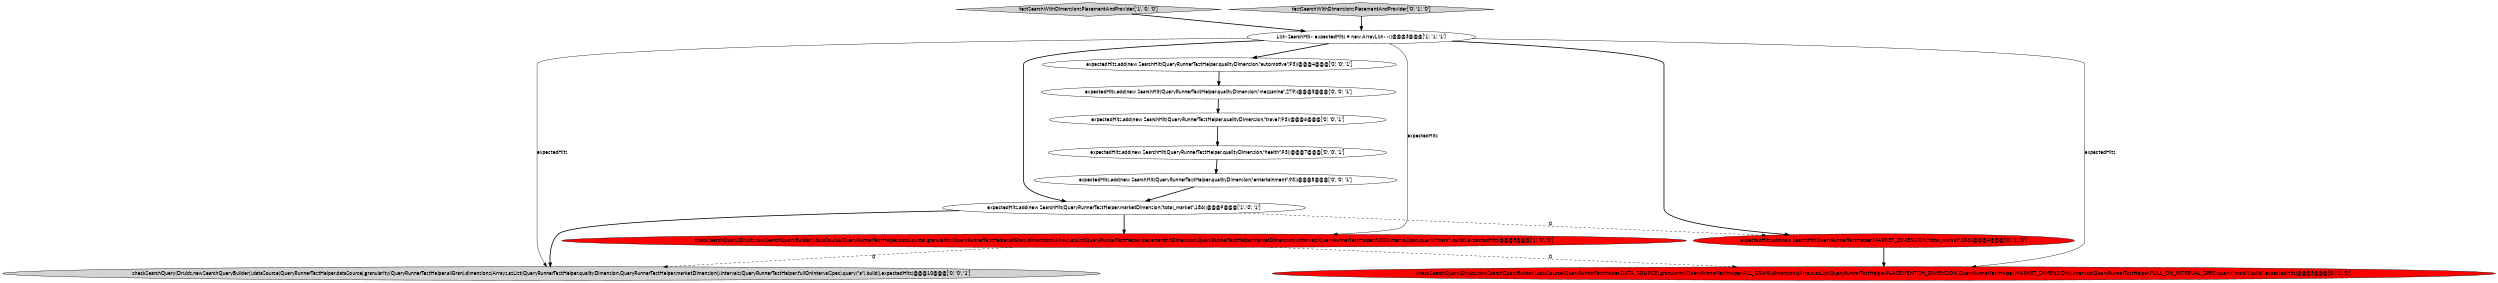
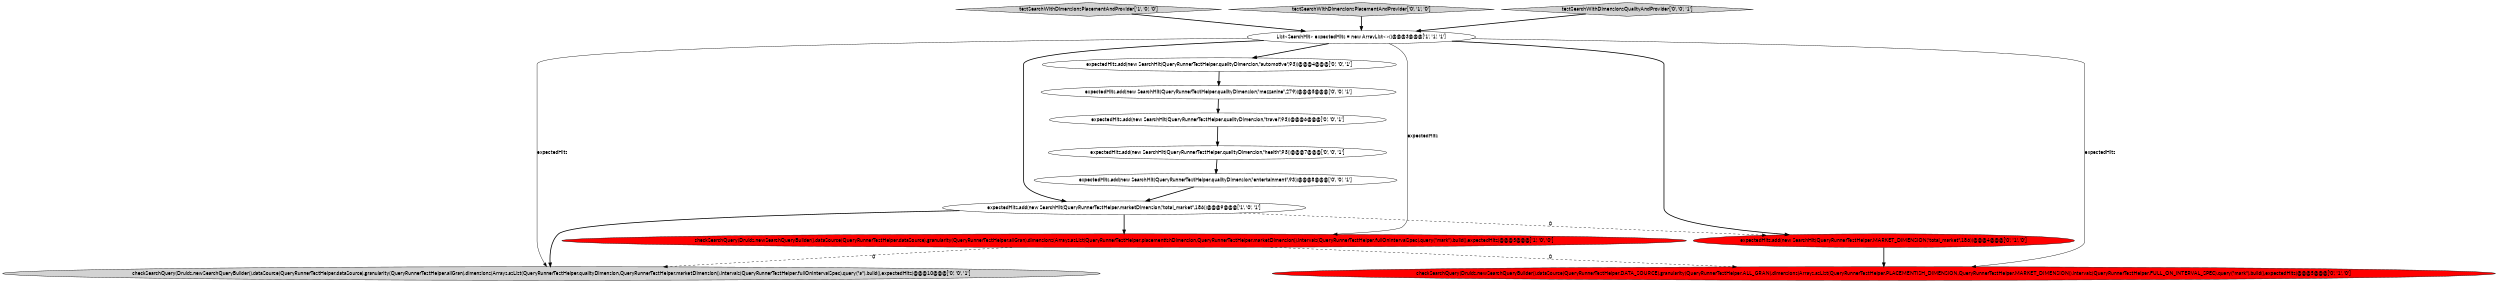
  digraph {
    fontname=Lato
    node [fillcolor=white shape=ellipse style=filled fontname=Lato]
    edge [style=bold fontname=Lato]
    n1 [label="expectedHits.add(new SearchHit(QueryRunnerTestHelper.qualityDimension,\"automotive\",93))@@@4@@@['0', '0', '1']"]
    n2 [label="expectedHits.add(new SearchHit(QueryRunnerTestHelper.qualityDimension,\"mezzanine\",279))@@@5@@@['0', '0', '1']"]
    n3 [label="expectedHits.add(new SearchHit(QueryRunnerTestHelper.marketDimension,\"total_market\",186))@@@9@@@['1', '0', '1']"]
    n4 [fillcolor=red label="expectedHits.add(new SearchHit(QueryRunnerTestHelper.MARKET_DIMENSION,\"total_market\",186))@@@4@@@['0', '1', '0']"]
    n5 [fillcolor=red label="checkSearchQuery(Druids.newSearchQueryBuilder().dataSource(QueryRunnerTestHelper.dataSource).granularity(QueryRunnerTestHelper.allGran).dimensions(Arrays.asList(QueryRunnerTestHelper.placementishDimension,QueryRunnerTestHelper.marketDimension)).intervals(QueryRunnerTestHelper.fullOnIntervalSpec).query(\"mark\").build(),expectedHits)@@@5@@@['1', '0', '0']"]
    n6 [fillcolor=lightgray label="checkSearchQuery(Druids.newSearchQueryBuilder().dataSource(QueryRunnerTestHelper.dataSource).granularity(QueryRunnerTestHelper.allGran).dimensions(Arrays.asList(QueryRunnerTestHelper.qualityDimension,QueryRunnerTestHelper.marketDimension)).intervals(QueryRunnerTestHelper.fullOnIntervalSpec).query(\"a\").build(),expectedHits)@@@10@@@['0', '0', '1']"]
    n7 [fillcolor=lightgray label="testSearchWithDimensionsPlacementAndProvider['1', '0', '0']" shape=diamond]
    n8 [label="List<SearchHit> expectedHits = new ArrayList<>()@@@3@@@['1', '1', '1']"]
    n9 [fillcolor=red label="checkSearchQuery(Druids.newSearchQueryBuilder().dataSource(QueryRunnerTestHelper.DATA_SOURCE).granularity(QueryRunnerTestHelper.ALL_GRAN).dimensions(Arrays.asList(QueryRunnerTestHelper.PLACEMENTISH_DIMENSION,QueryRunnerTestHelper.MARKET_DIMENSION)).intervals(QueryRunnerTestHelper.FULL_ON_INTERVAL_SPEC).query(\"mark\").build(),expectedHits)@@@5@@@['0', '1', '0']"]
    n10 [fillcolor=lightgray label="testSearchWithDimensionsPlacementAndProvider['0', '1', '0']" shape=diamond]
    n11 [label="expectedHits.add(new SearchHit(QueryRunnerTestHelper.qualityDimension,\"health\",93))@@@7@@@['0', '0', '1']"]
    n12 [label="expectedHits.add(new SearchHit(QueryRunnerTestHelper.qualityDimension,\"entertainment\",93))@@@8@@@['0', '0', '1']"]
    n13 [label="expectedHits.add(new SearchHit(QueryRunnerTestHelper.qualityDimension,\"travel\",93))@@@6@@@['0', '0', '1']"]
+   n14 [fillcolor=lightgray label="testSearchWithDimensionsQualityAndProvider['0', '0', '1']" shape=diamond]
    n1 -> n2
    n2 -> n13
    n3 -> n4 [label=0 style=dashed]
    n3 -> n5
    n3 -> n6
    n4 -> n9
    n5 -> n6 [label=0 style=dashed]
    n5 -> n9 [label=0 style=dashed]
    n7 -> n8
    n8 -> n1
    n8 -> n3
    n8 -> n4
    n8 -> n5 [label=expectedHits style=solid]
    n8 -> n6 [label=expectedHits style=solid]
    n8 -> n9 [label=expectedHits style=solid]
    n10 -> n8
    n11 -> n12
    n12 -> n3
    n13 -> n11
+   n14 -> n8
  }
